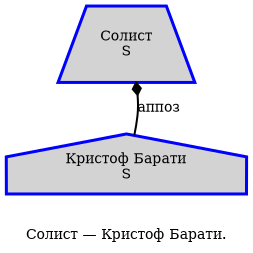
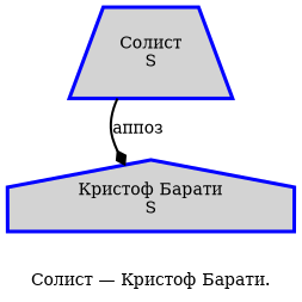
  digraph {
    label="Солист — Кристоф Барати."
    node [color=blue fillcolor=lightgray penwidth=3 style=filled]
    n1 [label="Солист\nS" shape=trapezium]
    n2 [label="Кристоф Барати\nS" shape=house]
-   n2 -> n1 [label="аппоз" style=bold arrowhead=diamond]
+   n1 -> n2 [label="аппоз" style=bold arrowhead=diamond]
  }
